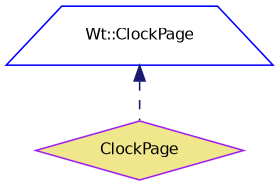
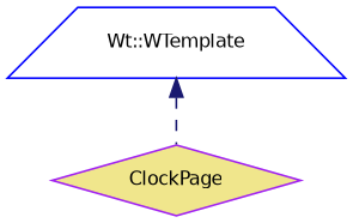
  digraph {
    node [fontname=Helvetica fontsize=10 style=filled]
    n1 [color=purple fillcolor=khaki fontcolor=black height=0.2 label=ClockPage shape=diamond width=0.4]
-   n2 [color=blue fillcolor=white height=0.2 label="Wt::ClockPage" shape=trapezium width=0.4]
+   n2 [color=blue fillcolor=white height=0.2 label="Wt::WTemplate" shape=trapezium width=0.4]
    n2 -> n1 [color=midnightblue dir=back fontname=Helvetica fontsize=10 labelfontname=Helvetica labelfontsize=10 style=dashed]
  }
